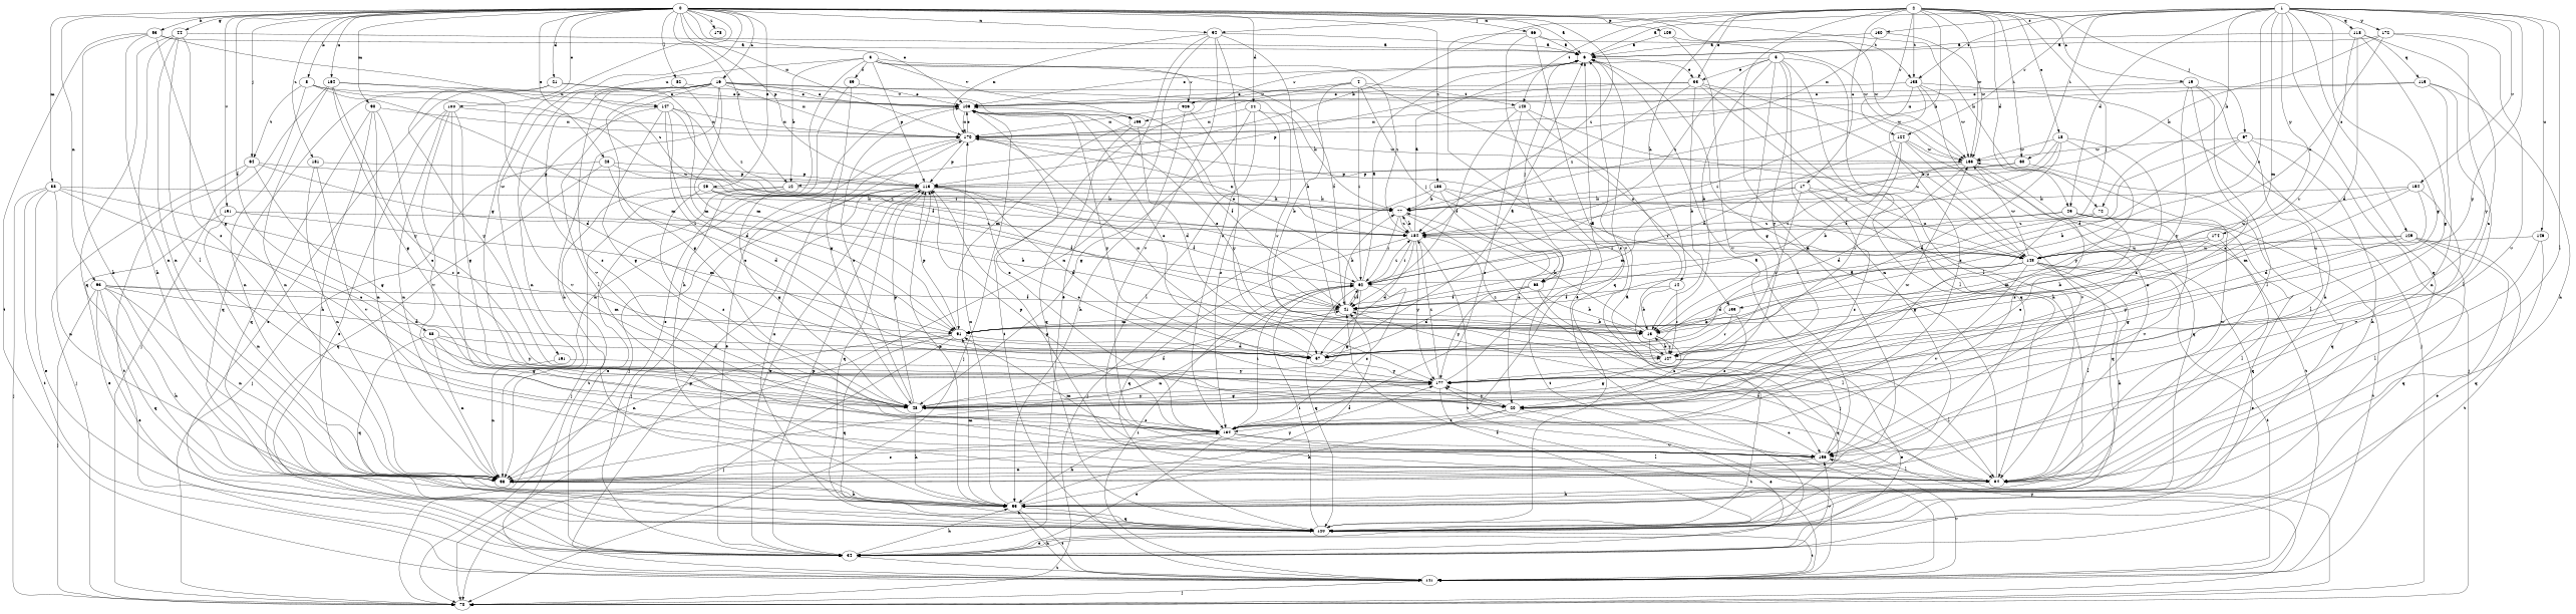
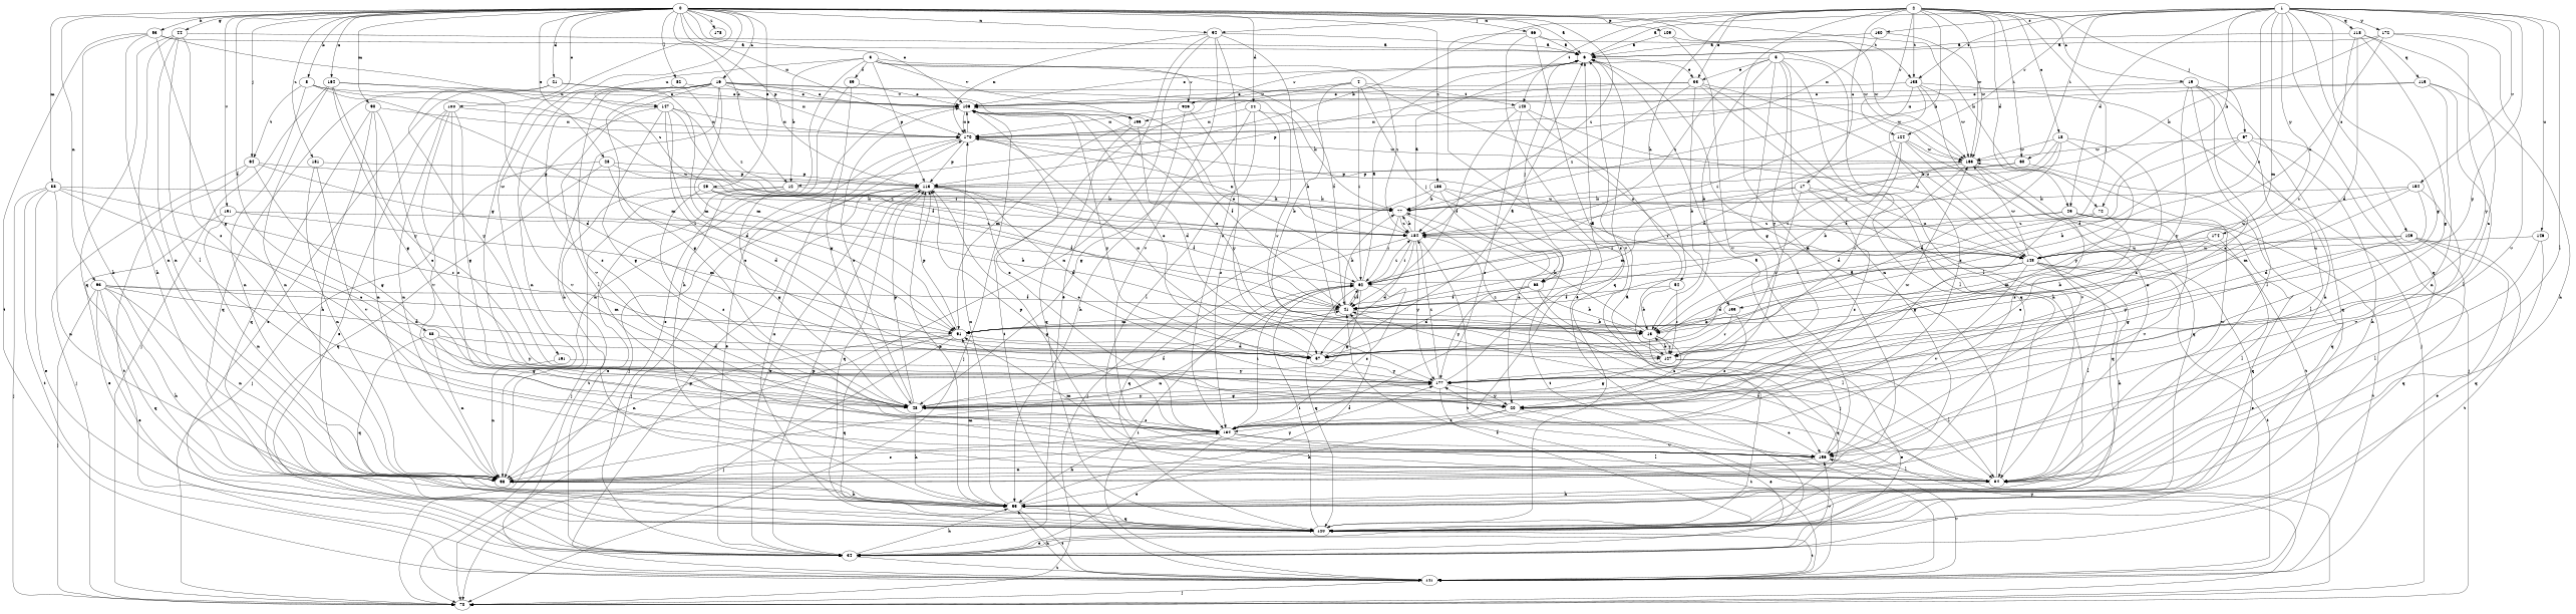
  strict digraph {
    0
    6
    8
    12
    16
    21
    24
    28
    29
    38
    44
    48
    53
    64
    66
    72
    82
    88
    90
    93
    94
    100
    106
    109
    113
    138
    151
    161
    164
    170
    178
    181
    183
    184
    33
    68
    n37 [label=926]
    134
    91
    98
    147
    148
    77
    34
    70
    84
    163
    55
    155
    156
    120
    177
    127
    n54 [label=57]
    41
    13
    141
    62
    20
    1
    25
    60
    118
    124
    129
    130
    133
    146
    154
    172
    174
    115
    2
    17
    18
    19
-   54 [label=14]
+   54
    67
    140
    3
    39
    4
    5
    0 -> 6 [label=a]
    0 -> 8 [label=b]
    0 -> 12 [label=b]
    0 -> 16 [label=c]
    0 -> 21 [label=d]
    0 -> 24 [label=d]
    0 -> 28 [label=e]
    0 -> 29 [label=e]
    0 -> 38 [label=f]
    0 -> 44 [label=g]
    0 -> 48 [label=g]
    0 -> 53 [label=h]
    0 -> 64 [label=j]
    0 -> 66 [label=j]
    0 -> 72 [label=k]
    0 -> 82 [label=l]
    0 -> 88 [label=m]
    0 -> 90 [label=m]
    0 -> 93 [label=n]
    0 -> 94 [label=n]
    0 -> 100 [label=o]
    0 -> 106 [label=o]
    0 -> 109 [label=p]
    0 -> 113 [label=p]
    0 -> 138 [label=t]
    0 -> 151 [label=v]
    0 -> 161 [label=w]
    0 -> 164 [label=x]
    0 -> 170 [label=x]
    0 -> 178 [label=z]
    0 -> 181 [label=z]
    0 -> 183 [label=z]
    0 -> 184 [label=z]
    6 -> 33 [label=e]
    6 -> 68 [label=j]
    6 -> n37 [label=r]
    6 -> 134 [label=s]
    8 -> 64 [label=t]
    8 -> 91 [label=m]
    8 -> 98 [label=n]
    8 -> 147 [label=u]
    8 -> 148 [label=u]
    12 -> 48 [label=g]
    12 -> 77 [label=k]
    12 -> 34 [label=e]
    12 -> 70 [label=j]
    16 -> 48 [label=g]
    16 -> 106 [label=o]
    16 -> 170 [label=x]
    16 -> 134 [label=s]
    16 -> 91 [label=m]
    16 -> 98 [label=n]
    16 -> 77 [label=k]
    16 -> 84 [label=l]
    16 -> 163 [label=w]
    16 -> 55 [label=h]
    16 -> 155 [label=v]
    16 -> 156 [label=v]
    21 -> 106 [label=o]
    21 -> 91 [label=m]
    21 -> 120 [label=q]
    21 -> 177 [label=y]
    24 -> 48 [label=g]
    24 -> 170 [label=x]
    24 -> 134 [label=s]
    24 -> 84 [label=l]
    24 -> 127 [label=r]
    28 -> 113 [label=p]
    28 -> 184 [label=z]
    28 -> 70 [label=j]
    28 -> 120 [label=q]
    28 -> n54 [label=d]
    29 -> 134 [label=s]
    29 -> 77 [label=k]
    29 -> 41 [label=f]
    29 -> 13 [label=b]
    29 -> 141 [label=t]
    38 -> 48 [label=g]
    38 -> 98 [label=n]
    38 -> 120 [label=q]
    38 -> 177 [label=y]
    38 -> n54 [label=d]
    44 -> 6 [label=a]
    44 -> 134 [label=s]
    44 -> 98 [label=n]
    44 -> 84 [label=l]
    44 -> 55 [label=h]
    44 -> 120 [label=q]
    48 -> 106 [label=o]
    48 -> 113 [label=p]
    48 -> 134 [label=s]
    48 -> 55 [label=h]
    48 -> 177 [label=y]
    48 -> 41 [label=f]
    53 -> 6 [label=a]
    53 -> 48 [label=g]
    53 -> 184 [label=z]
    53 -> 98 [label=n]
    53 -> 55 [label=h]
    53 -> 141 [label=t]
    64 -> 48 [label=g]
    64 -> 113 [label=p]
    64 -> 70 [label=j]
    64 -> 141 [label=t]
    64 -> 62 [label=i]
    66 -> 6 [label=a]
    66 -> 34 [label=e]
    66 -> 163 [label=w]
    66 -> 156 [label=v]
    66 -> 120 [label=q]
    72 -> 48 [label=g]
    72 -> 184 [label=z]
    72 -> 20 [label=c]
    82 -> 106 [label=o]
    82 -> 184 [label=z]
    82 -> 34 [label=e]
    88 -> 98 [label=n]
    88 -> 77 [label=k]
    88 -> 34 [label=e]
    88 -> 70 [label=j]
    88 -> 127 [label=r]
    88 -> 141 [label=t]
    88 -> 20 [label=c]
    90 -> 170 [label=x]
    90 -> 98 [label=n]
    90 -> 55 [label=h]
    90 -> 120 [label=q]
    90 -> 20 [label=c]
    93 -> 91 [label=m]
    93 -> 98 [label=n]
    93 -> 34 [label=e]
    93 -> 70 [label=j]
    93 -> 55 [label=h]
    93 -> 120 [label=q]
    93 -> n54 [label=d]
    93 -> 41 [label=f]
    94 -> 6 [label=a]
    94 -> 170 [label=x]
    94 -> 134 [label=s]
    94 -> 98 [label=n]
    94 -> 34 [label=e]
    94 -> 156 [label=v]
    94 -> 13 [label=b]
    100 -> 48 [label=g]
    100 -> 170 [label=x]
    100 -> 134 [label=s]
    100 -> 98 [label=n]
    100 -> 34 [label=e]
    100 -> 156 [label=v]
    106 -> 170 [label=x]
    106 -> 98 [label=n]
    106 -> 70 [label=j]
    106 -> 177 [label=y]
    106 -> 41 [label=f]
    109 -> 6 [label=a]
    109 -> 163 [label=w]
    109 -> 156 [label=v]
    113 -> 77 [label=k]
    113 -> 34 [label=e]
    113 -> 70 [label=j]
    113 -> 120 [label=q]
    113 -> n54 [label=d]
    113 -> 41 [label=f]
    113 -> 20 [label=c]
    138 -> 106 [label=o]
    138 -> 134 [label=s]
    138 -> 98 [label=n]
    138 -> 70 [label=j]
    138 -> 163 [label=w]
    138 -> 62 [label=i]
    151 -> 184 [label=z]
    151 -> 91 [label=m]
    151 -> 98 [label=n]
    151 -> 34 [label=e]
    161 -> 98 [label=n]
    161 -> 177 [label=y]
    164 -> 48 [label=g]
    164 -> 106 [label=o]
    164 -> 98 [label=n]
    164 -> 70 [label=j]
    164 -> 177 [label=y]
    164 -> n54 [label=d]
    170 -> 106 [label=o]
    170 -> 113 [label=p]
    170 -> 148 [label=u]
    170 -> 34 [label=e]
    170 -> 70 [label=j]
    170 -> 163 [label=w]
    181 -> 113 [label=p]
    181 -> 98 [label=n]
    181 -> 156 [label=v]
    183 -> 148 [label=u]
    183 -> 77 [label=k]
    183 -> 70 [label=j]
    183 -> 141 [label=t]
    183 -> 20 [label=c]
    184 -> 6 [label=a]
    184 -> 170 [label=x]
    184 -> 148 [label=u]
    184 -> 77 [label=k]
    184 -> 120 [label=q]
    184 -> 177 [label=y]
    184 -> n54 [label=d]
    184 -> 141 [label=t]
    184 -> 62 [label=i]
    33 -> 106 [label=o]
    33 -> 113 [label=p]
    33 -> 184 [label=z]
    33 -> 148 [label=u]
    33 -> 84 [label=l]
    33 -> 55 [label=h]
    33 -> 13 [label=b]
    68 -> 84 [label=l]
    68 -> 177 [label=y]
    68 -> n54 [label=d]
    68 -> 41 [label=f]
    68 -> 13 [label=b]
    n37 -> 170 [label=x]
    n37 -> 55 [label=h]
    n37 -> 177 [label=y]
    134 -> 106 [label=o]
    134 -> 113 [label=p]
    134 -> 34 [label=e]
    134 -> 84 [label=l]
    134 -> 55 [label=h]
    134 -> 156 [label=v]
    134 -> 62 [label=i]
    91 -> 113 [label=p]
    91 -> 98 [label=n]
    91 -> 70 [label=j]
    91 -> 120 [label=q]
    91 -> n54 [label=d]
    98 -> 134 [label=s]
    98 -> 55 [label=h]
    98 -> 177 [label=y]
    147 -> 48 [label=g]
    147 -> 170 [label=x]
    147 -> 156 [label=v]
    147 -> n54 [label=d]
    147 -> 41 [label=f]
    147 -> 62 [label=i]
    147 -> 20 [label=c]
    148 -> 34 [label=e]
    148 -> 84 [label=l]
    148 -> 163 [label=w]
    148 -> 55 [label=h]
    148 -> 156 [label=v]
    148 -> n54 [label=d]
    148 -> 141 [label=t]
    148 -> 62 [label=i]
    77 -> 184 [label=z]
    77 -> 70 [label=j]
    77 -> 62 [label=i]
    34 -> 113 [label=p]
    34 -> 55 [label=h]
    34 -> 156 [label=v]
    34 -> 41 [label=f]
    34 -> 141 [label=t]
    70 -> 177 [label=y]
    84 -> 6 [label=a]
    84 -> 113 [label=p]
    84 -> 163 [label=w]
    84 -> 55 [label=h]
    84 -> 41 [label=f]
    163 -> 113 [label=p]
    163 -> 134 [label=s]
    163 -> n54 [label=d]
    163 -> 141 [label=t]
    163 -> 62 [label=i]
    55 -> 113 [label=p]
    55 -> 170 [label=x]
    55 -> 91 [label=m]
    55 -> 120 [label=q]
    55 -> 41 [label=f]
    55 -> 141 [label=t]
    155 -> 91 [label=m]
    155 -> 120 [label=q]
    155 -> n54 [label=d]
    156 -> 6 [label=a]
    156 -> 91 [label=m]
    156 -> 98 [label=n]
    156 -> 84 [label=l]
    156 -> 20 [label=c]
    120 -> 6 [label=a]
    120 -> 170 [label=x]
    120 -> 34 [label=e]
    120 -> 141 [label=t]
    120 -> 62 [label=i]
    177 -> 6 [label=a]
    177 -> 48 [label=g]
    177 -> 184 [label=z]
    177 -> 141 [label=t]
    127 -> 48 [label=g]
    127 -> 170 [label=x]
    127 -> 184 [label=z]
    127 -> 34 [label=e]
    127 -> 84 [label=l]
    127 -> 13 [label=b]
    n54 -> 6 [label=a]
    n54 -> 106 [label=o]
    n54 -> 177 [label=y]
    41 -> 91 [label=m]
    41 -> 77 [label=k]
    41 -> 13 [label=b]
    41 -> 62 [label=i]
    13 -> 106 [label=o]
    13 -> 77 [label=k]
    13 -> 120 [label=q]
    13 -> 127 [label=r]
    13 -> 20 [label=c]
    141 -> 113 [label=p]
    141 -> 70 [label=j]
    141 -> 55 [label=h]
    141 -> 156 [label=v]
    141 -> 62 [label=i]
    62 -> 6 [label=a]
    62 -> 48 [label=g]
    62 -> 106 [label=o]
    62 -> 184 [label=z]
    62 -> 134 [label=s]
    62 -> 98 [label=n]
    62 -> 120 [label=q]
    62 -> 41 [label=f]
    20 -> 134 [label=s]
    20 -> 34 [label=e]
    20 -> 163 [label=w]
    20 -> 55 [label=h]
-   20 -> 177 [label=y]
+   177 -> 20 [label=y]
    1 -> 6 [label=a]
    1 -> 48 [label=g]
    1 -> 72 [label=k]
    1 -> 138 [label=t]
    1 -> 91 [label=m]
    1 -> 84 [label=l]
    1 -> 120 [label=q]
    1 -> 177 [label=y]
    1 -> 25 [label=d]
    1 -> 60 [label=i]
    1 -> 118 [label=q]
    1 -> 124 [label=r]
    1 -> 129 [label=s]
    1 -> 130 [label=s]
    1 -> 133 [label=s]
    1 -> 146 [label=u]
    1 -> 154 [label=v]
    1 -> 172 [label=y]
    1 -> 174 [label=y]
    25 -> 184 [label=z]
    25 -> 156 [label=v]
    25 -> 120 [label=q]
    25 -> 141 [label=t]
    25 -> 62 [label=i]
    60 -> 113 [label=p]
    60 -> 184 [label=z]
    60 -> 120 [label=q]
    118 -> 6 [label=a]
    118 -> 48 [label=g]
    118 -> 127 [label=r]
    118 -> n54 [label=d]
    118 -> 20 [label=c]
    118 -> 115 [label=q]
    124 -> 163 [label=w]
    124 -> 156 [label=v]
    124 -> 120 [label=q]
    124 -> 127 [label=r]
    124 -> 41 [label=f]
    124 -> 13 [label=b]
    129 -> 48 [label=g]
    129 -> 148 [label=u]
    129 -> 34 [label=e]
    129 -> 120 [label=q]
    129 -> 177 [label=y]
    129 -> 141 [label=t]
    130 -> 6 [label=a]
    130 -> 170 [label=x]
    130 -> 163 [label=w]
    133 -> 134 [label=s]
    133 -> 127 [label=r]
    133 -> 13 [label=b]
    146 -> 148 [label=u]
    146 -> 84 [label=l]
    146 -> 120 [label=q]
    154 -> 91 [label=m]
    154 -> 148 [label=u]
    154 -> 77 [label=k]
    154 -> 156 [label=v]
    154 -> n54 [label=d]
    172 -> 6 [label=a]
    172 -> 148 [label=u]
    172 -> 77 [label=k]
    172 -> 156 [label=v]
    172 -> 177 [label=y]
    174 -> 91 [label=m]
    174 -> 148 [label=u]
    174 -> 84 [label=l]
    174 -> 13 [label=b]
    115 -> 106 [label=o]
    115 -> 170 [label=x]
    115 -> 98 [label=n]
    115 -> 84 [label=l]
    115 -> 55 [label=h]
    2 -> 12 [label=b]
    2 -> 94 [label=n]
    2 -> 138 [label=t]
    2 -> 33 [label=e]
    2 -> 68 [label=j]
    2 -> 98 [label=n]
    2 -> 77 [label=k]
    2 -> 163 [label=w]
    2 -> 25 [label=d]
    2 -> 60 [label=i]
    2 -> 124 [label=r]
    2 -> 17 [label=c]
    2 -> 18 [label=c]
    2 -> 19 [label=c]
    2 -> 54 [label=h]
    2 -> 67 [label=j]
    2 -> 140 [label=t]
    17 -> 134 [label=s]
    17 -> 91 [label=m]
    17 -> 148 [label=u]
    17 -> 77 [label=k]
    17 -> 120 [label=q]
    17 -> 127 [label=r]
    18 -> 77 [label=k]
    18 -> 163 [label=w]
    18 -> 177 [label=y]
    18 -> n54 [label=d]
    18 -> 41 [label=f]
    18 -> 20 [label=c]
    19 -> 106 [label=o]
    19 -> 84 [label=l]
    19 -> 55 [label=h]
+   19 -> 120 [label=q]
    19 -> 177 [label=y]
    19 -> 20 [label=c]
    54 -> 127 [label=r]
    54 -> 41 [label=f]
    54 -> 13 [label=b]
    67 -> 70 [label=j]
    67 -> 84 [label=l]
    67 -> 163 [label=w]
    67 -> 55 [label=h]
    67 -> 41 [label=f]
    67 -> 13 [label=b]
    140 -> 170 [label=x]
    140 -> 134 [label=s]
    140 -> 148 [label=u]
    140 -> 127 [label=r]
    140 -> 41 [label=f]
    3 -> 12 [label=b]
    3 -> 113 [label=p]
    3 -> 184 [label=z]
    3 -> n37 [label=r]
    3 -> 147 [label=u]
    3 -> 55 [label=h]
    3 -> 155 [label=v]
    3 -> 41 [label=f]
    3 -> 39 [label=f]
    39 -> 48 [label=g]
    39 -> 106 [label=o]
    39 -> 34 [label=e]
    4 -> 68 [label=j]
    4 -> 155 [label=v]
    4 -> 13 [label=b]
    4 -> 141 [label=t]
    4 -> 62 [label=i]
    4 -> 133 [label=s]
    4 -> 140 [label=t]
    5 -> 48 [label=g]
    5 -> 106 [label=o]
    5 -> 184 [label=z]
    5 -> 33 [label=e]
    5 -> 98 [label=n]
    5 -> 84 [label=l]
    5 -> 120 [label=q]
    5 -> 177 [label=y]
    5 -> 13 [label=b]
  }
